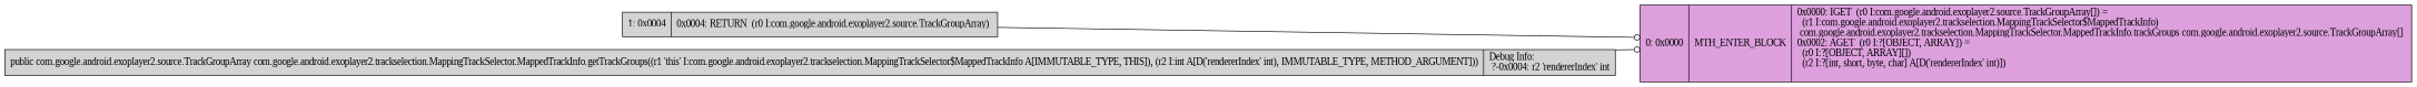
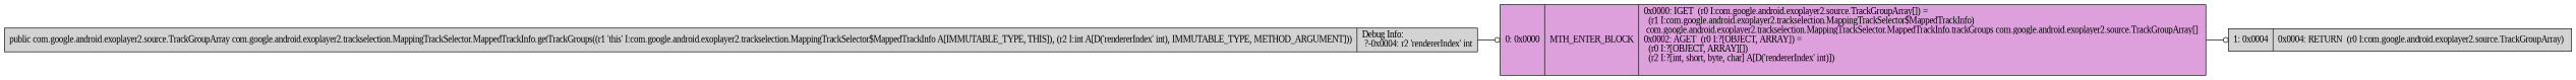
  digraph {
    rankdir=LR
    fontname="Liberation Serif"
    node [shape=record style=filled fillcolor=lightgrey fontname="Liberation Serif"]
    edge [style=solid arrowhead=odot fontname="Liberation Serif"]
    n1 [label="{0\:\ 0x0000|MTH_ENTER_BLOCK\l|0x0000: IGET  (r0 I:com.google.android.exoplayer2.source.TrackGroupArray[]) = \l  (r1 I:com.google.android.exoplayer2.trackselection.MappingTrackSelector$MappedTrackInfo)\l com.google.android.exoplayer2.trackselection.MappingTrackSelector.MappedTrackInfo.trackGroups com.google.android.exoplayer2.source.TrackGroupArray[] \l0x0002: AGET  (r0 I:?[OBJECT, ARRAY]) = \l  (r0 I:?[OBJECT, ARRAY][])\l  (r2 I:?[int, short, byte, char] A[D('rendererIndex' int)])\l \l}" fillcolor=plum]
    n2 [label="{1\:\ 0x0004|0x0004: RETURN  (r0 I:com.google.android.exoplayer2.source.TrackGroupArray) \l}"]
    n3 [label="{public com.google.android.exoplayer2.source.TrackGroupArray com.google.android.exoplayer2.trackselection.MappingTrackSelector.MappedTrackInfo.getTrackGroups((r1 'this' I:com.google.android.exoplayer2.trackselection.MappingTrackSelector$MappedTrackInfo A[IMMUTABLE_TYPE, THIS]), (r2 I:int A[D('rendererIndex' int), IMMUTABLE_TYPE, METHOD_ARGUMENT]))  | Debug Info:\l  ?\-0x0004: r2 'rendererIndex' int\l}"]
-   n2 -> n1
+   n1 -> n2
    n3 -> n1
  }
